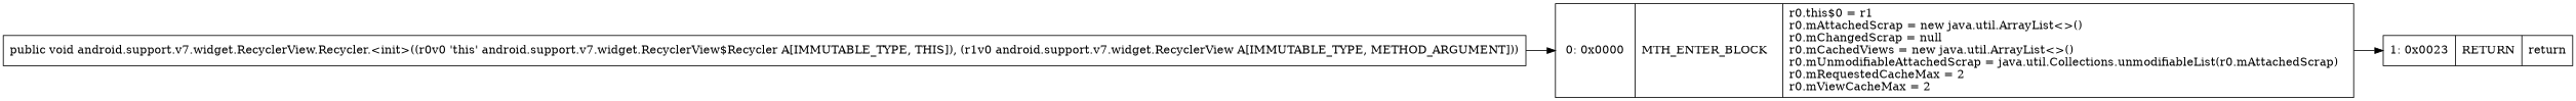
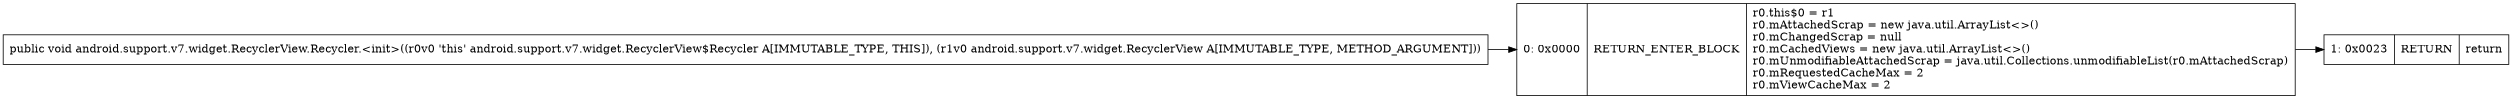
  digraph {
    rankdir=LR
    node [shape=record]
-   n1 [label="{0\:\ 0x0000|MTH_ENTER_BLOCK\l|r0.this$0 = r1\lr0.mAttachedScrap = new java.util.ArrayList\<\>()\lr0.mChangedScrap = null\lr0.mCachedViews = new java.util.ArrayList\<\>()\lr0.mUnmodifiableAttachedScrap = java.util.Collections.unmodifiableList(r0.mAttachedScrap)\lr0.mRequestedCacheMax = 2\lr0.mViewCacheMax = 2\l}"]
+   n1 [label="{0\:\ 0x0000|RETURN_ENTER_BLOCK\l|r0.this$0 = r1\lr0.mAttachedScrap = new java.util.ArrayList\<\>()\lr0.mChangedScrap = null\lr0.mCachedViews = new java.util.ArrayList\<\>()\lr0.mUnmodifiableAttachedScrap = java.util.Collections.unmodifiableList(r0.mAttachedScrap)\lr0.mRequestedCacheMax = 2\lr0.mViewCacheMax = 2\l}"]
    n2 [label="{1\:\ 0x0023|RETURN\l|return\l}"]
    n3 [label="{public void android.support.v7.widget.RecyclerView.Recycler.\<init\>((r0v0 'this' android.support.v7.widget.RecyclerView$Recycler A[IMMUTABLE_TYPE, THIS]), (r1v0 android.support.v7.widget.RecyclerView A[IMMUTABLE_TYPE, METHOD_ARGUMENT])) }"]
    n1 -> n2
    n3 -> n1
  }
